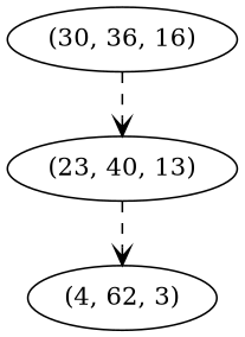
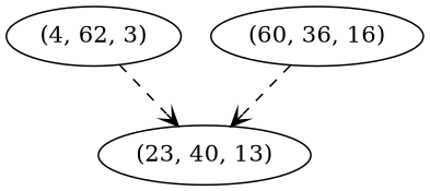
  digraph {
    edge [arrowhead=vee style=dashed]
    "(4, 62, 3)"
    "(23, 40, 13)"
-   "(30, 36, 16)"
-   "(23, 40, 13)" -> "(4, 62, 3)"
+   "(30, 36, 16)" [label="(60, 36, 16)"]
+   "(4, 62, 3)" -> "(23, 40, 13)"
    "(30, 36, 16)" -> "(23, 40, 13)"
  }
